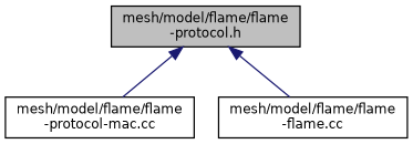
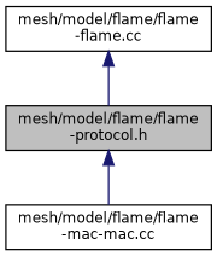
  digraph {
    node [color=black fillcolor=white fontname=Helvetica fontsize=10 shape=record style=filled]
    edge [color=midnightblue dir=back fontname=Helvetica fontsize=10 labelfontname=Helvetica labelfontsize=10 style=solid]
    n1 [fillcolor=grey75 fontcolor=black height=0.2 label="mesh/model/flame/flame\l-protocol.h" width=0.4]
-   n2 [height=0.2 label="mesh/model/flame/flame\l-protocol-mac.cc" width=0.4]
+   n2 [height=0.2 label="mesh/model/flame/flame\l-mac-mac.cc" width=0.4]
    n3 [height=0.2 label="mesh/model/flame/flame\l-flame.cc" width=0.4]
    n1 -> n2
-   n1 -> n3
+   n3 -> n1
  }
